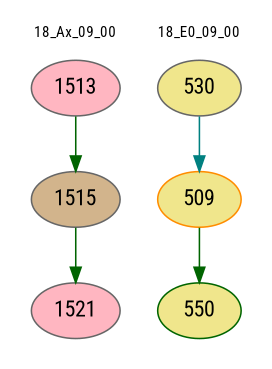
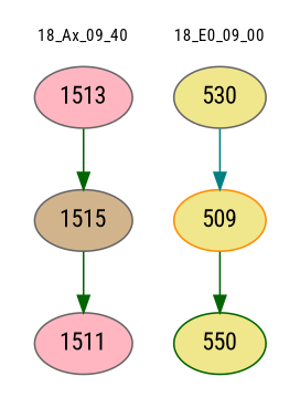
  digraph {
    fontname="Roboto Condensed"
    node [color=gray40 fillcolor=khaki fontname="Roboto Condensed" style=filled]
    edge [color=darkgreen fontname="Roboto Condensed"]
    n1 [fillcolor=tan label=1515]
    n2 [fillcolor=lightpink label=1513]
-   n3 [fillcolor=lightpink label=1521]
+   n3 [fillcolor=lightpink label=1511]
    n4 [color=darkorange label=509]
    n5 [label=530]
    n6 [color=darkgreen label=550]
    subgraph cluster_1 {
      color=white
      fontsize=10
-     label="18_Ax_09_00"
+     label="18_Ax_09_40"
      n1
      n2
      n3
    }
    subgraph cluster_2 {
      color=white
      fontsize=10
      label="18_E0_09_00"
      n4
      n5
      n6
    }
    n1 -> n3
    n2 -> n1
    n4 -> n6
    n5 -> n4 [color=teal]
  }
